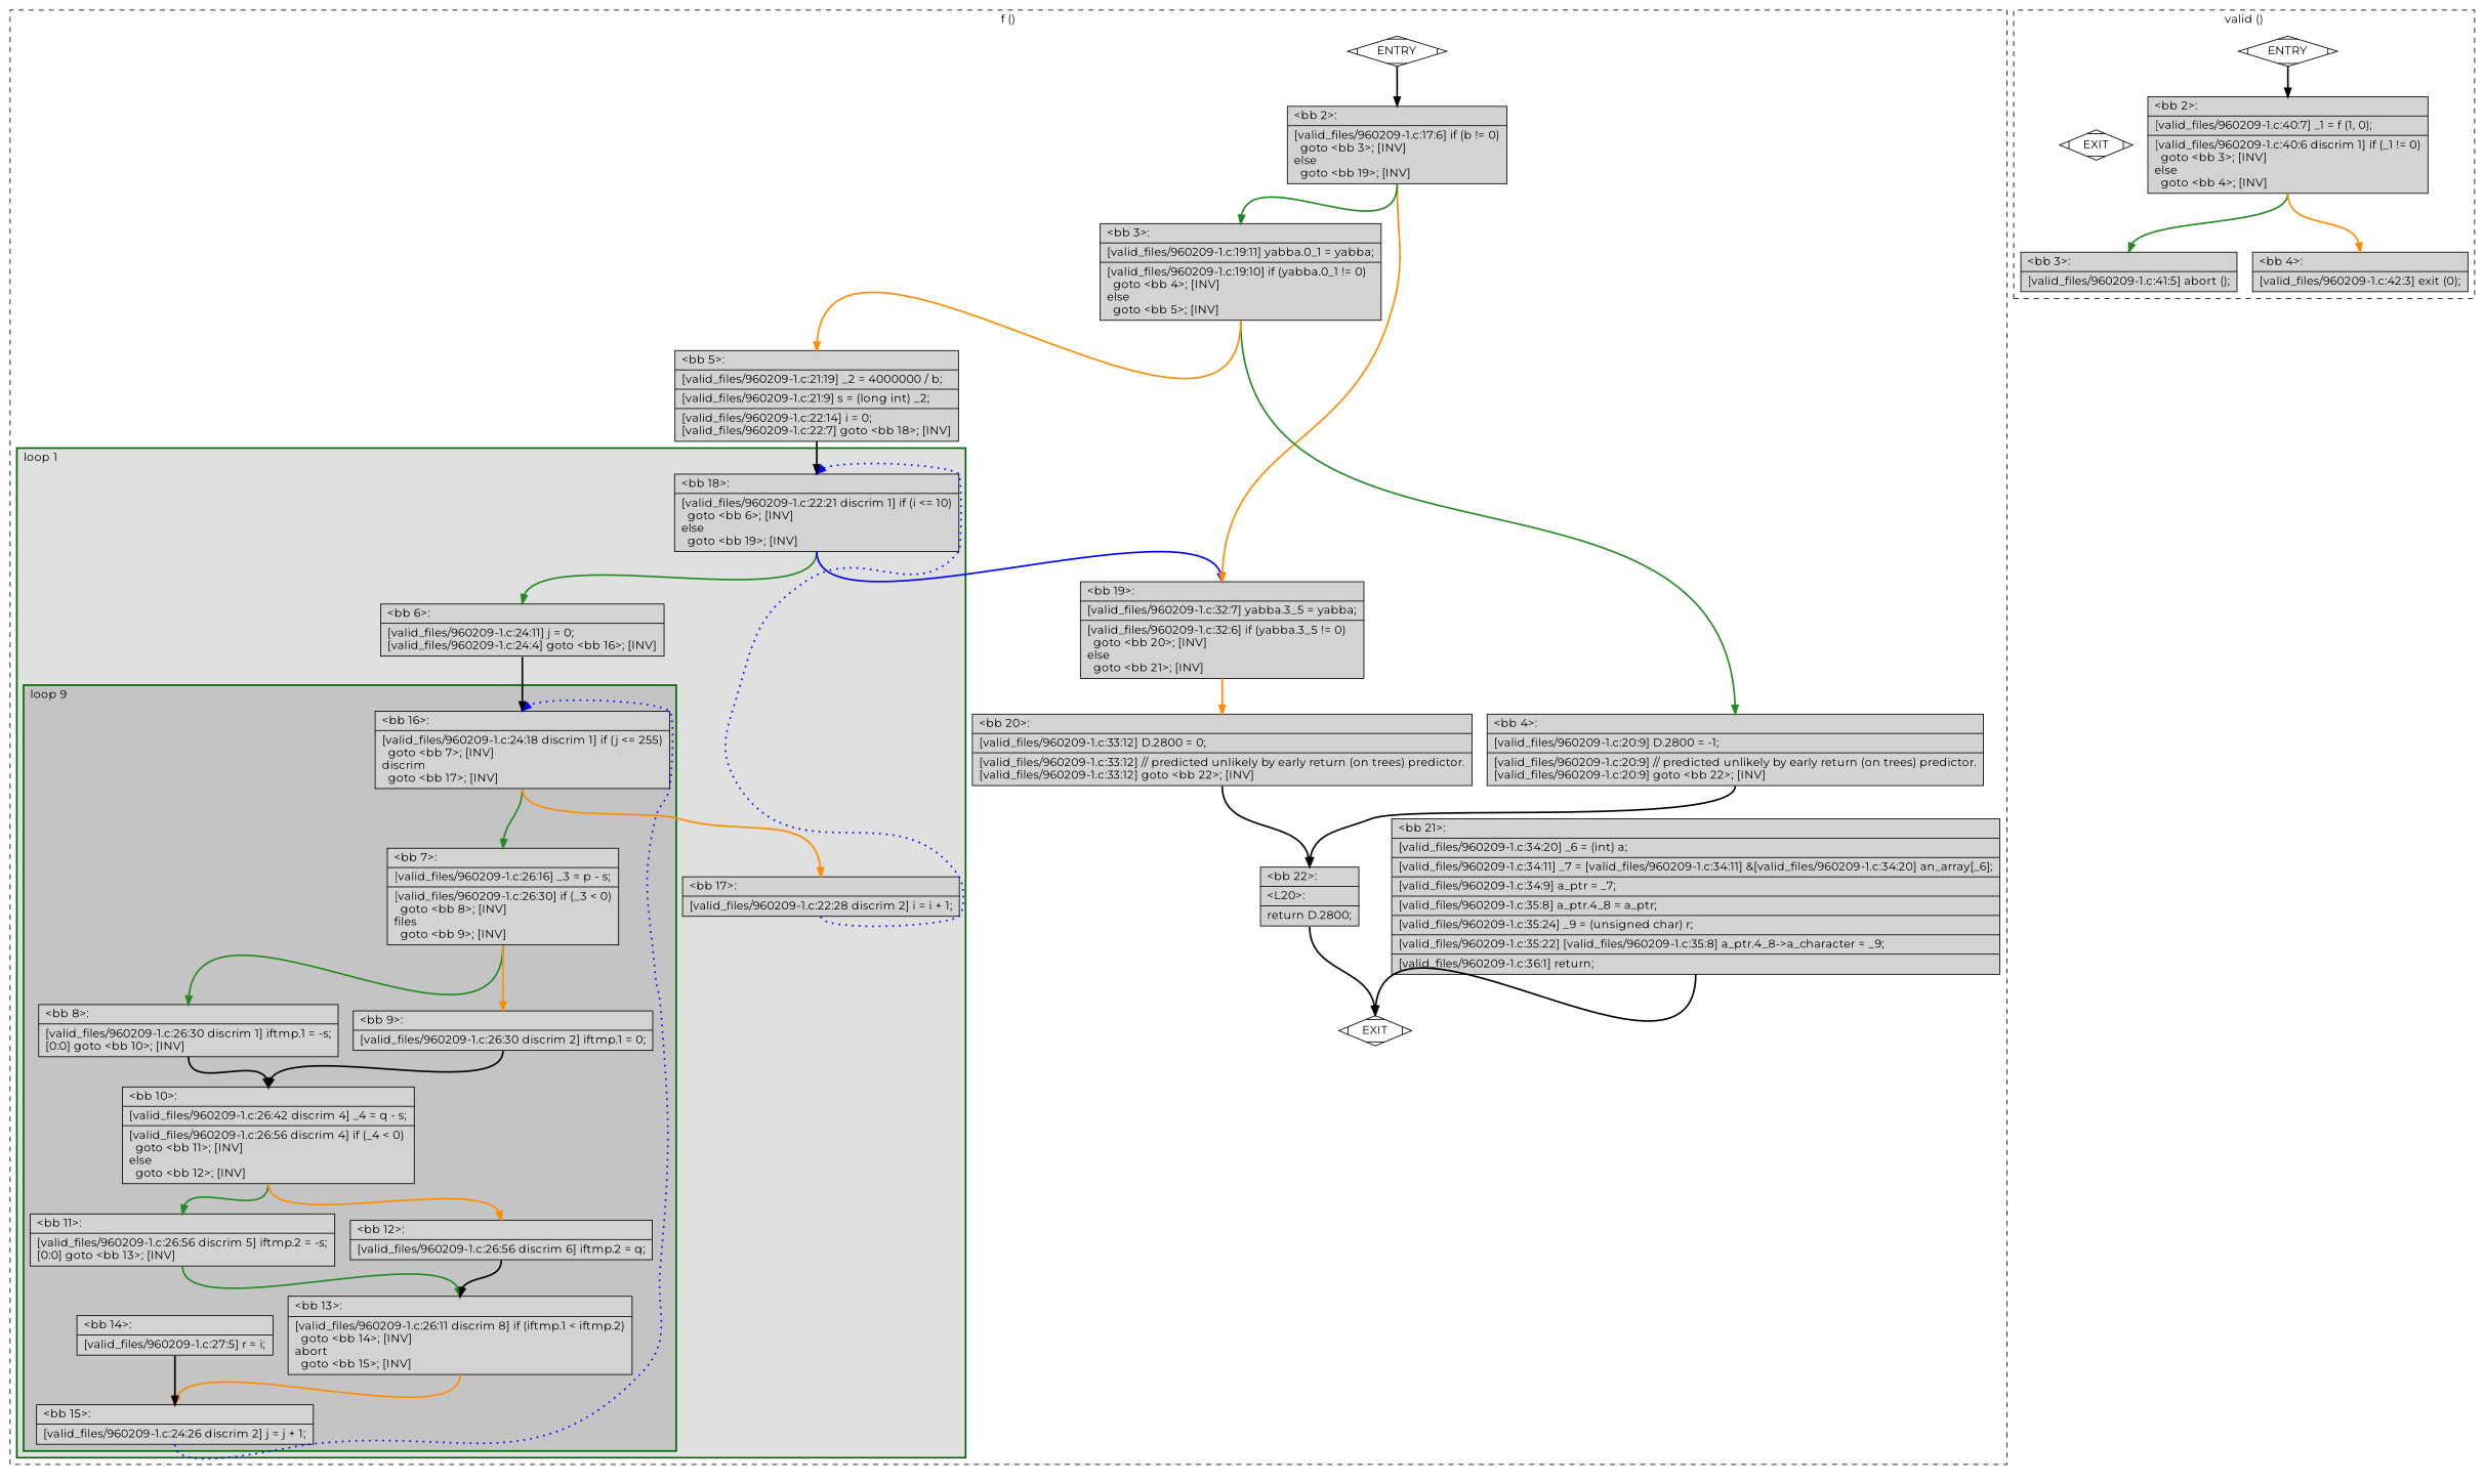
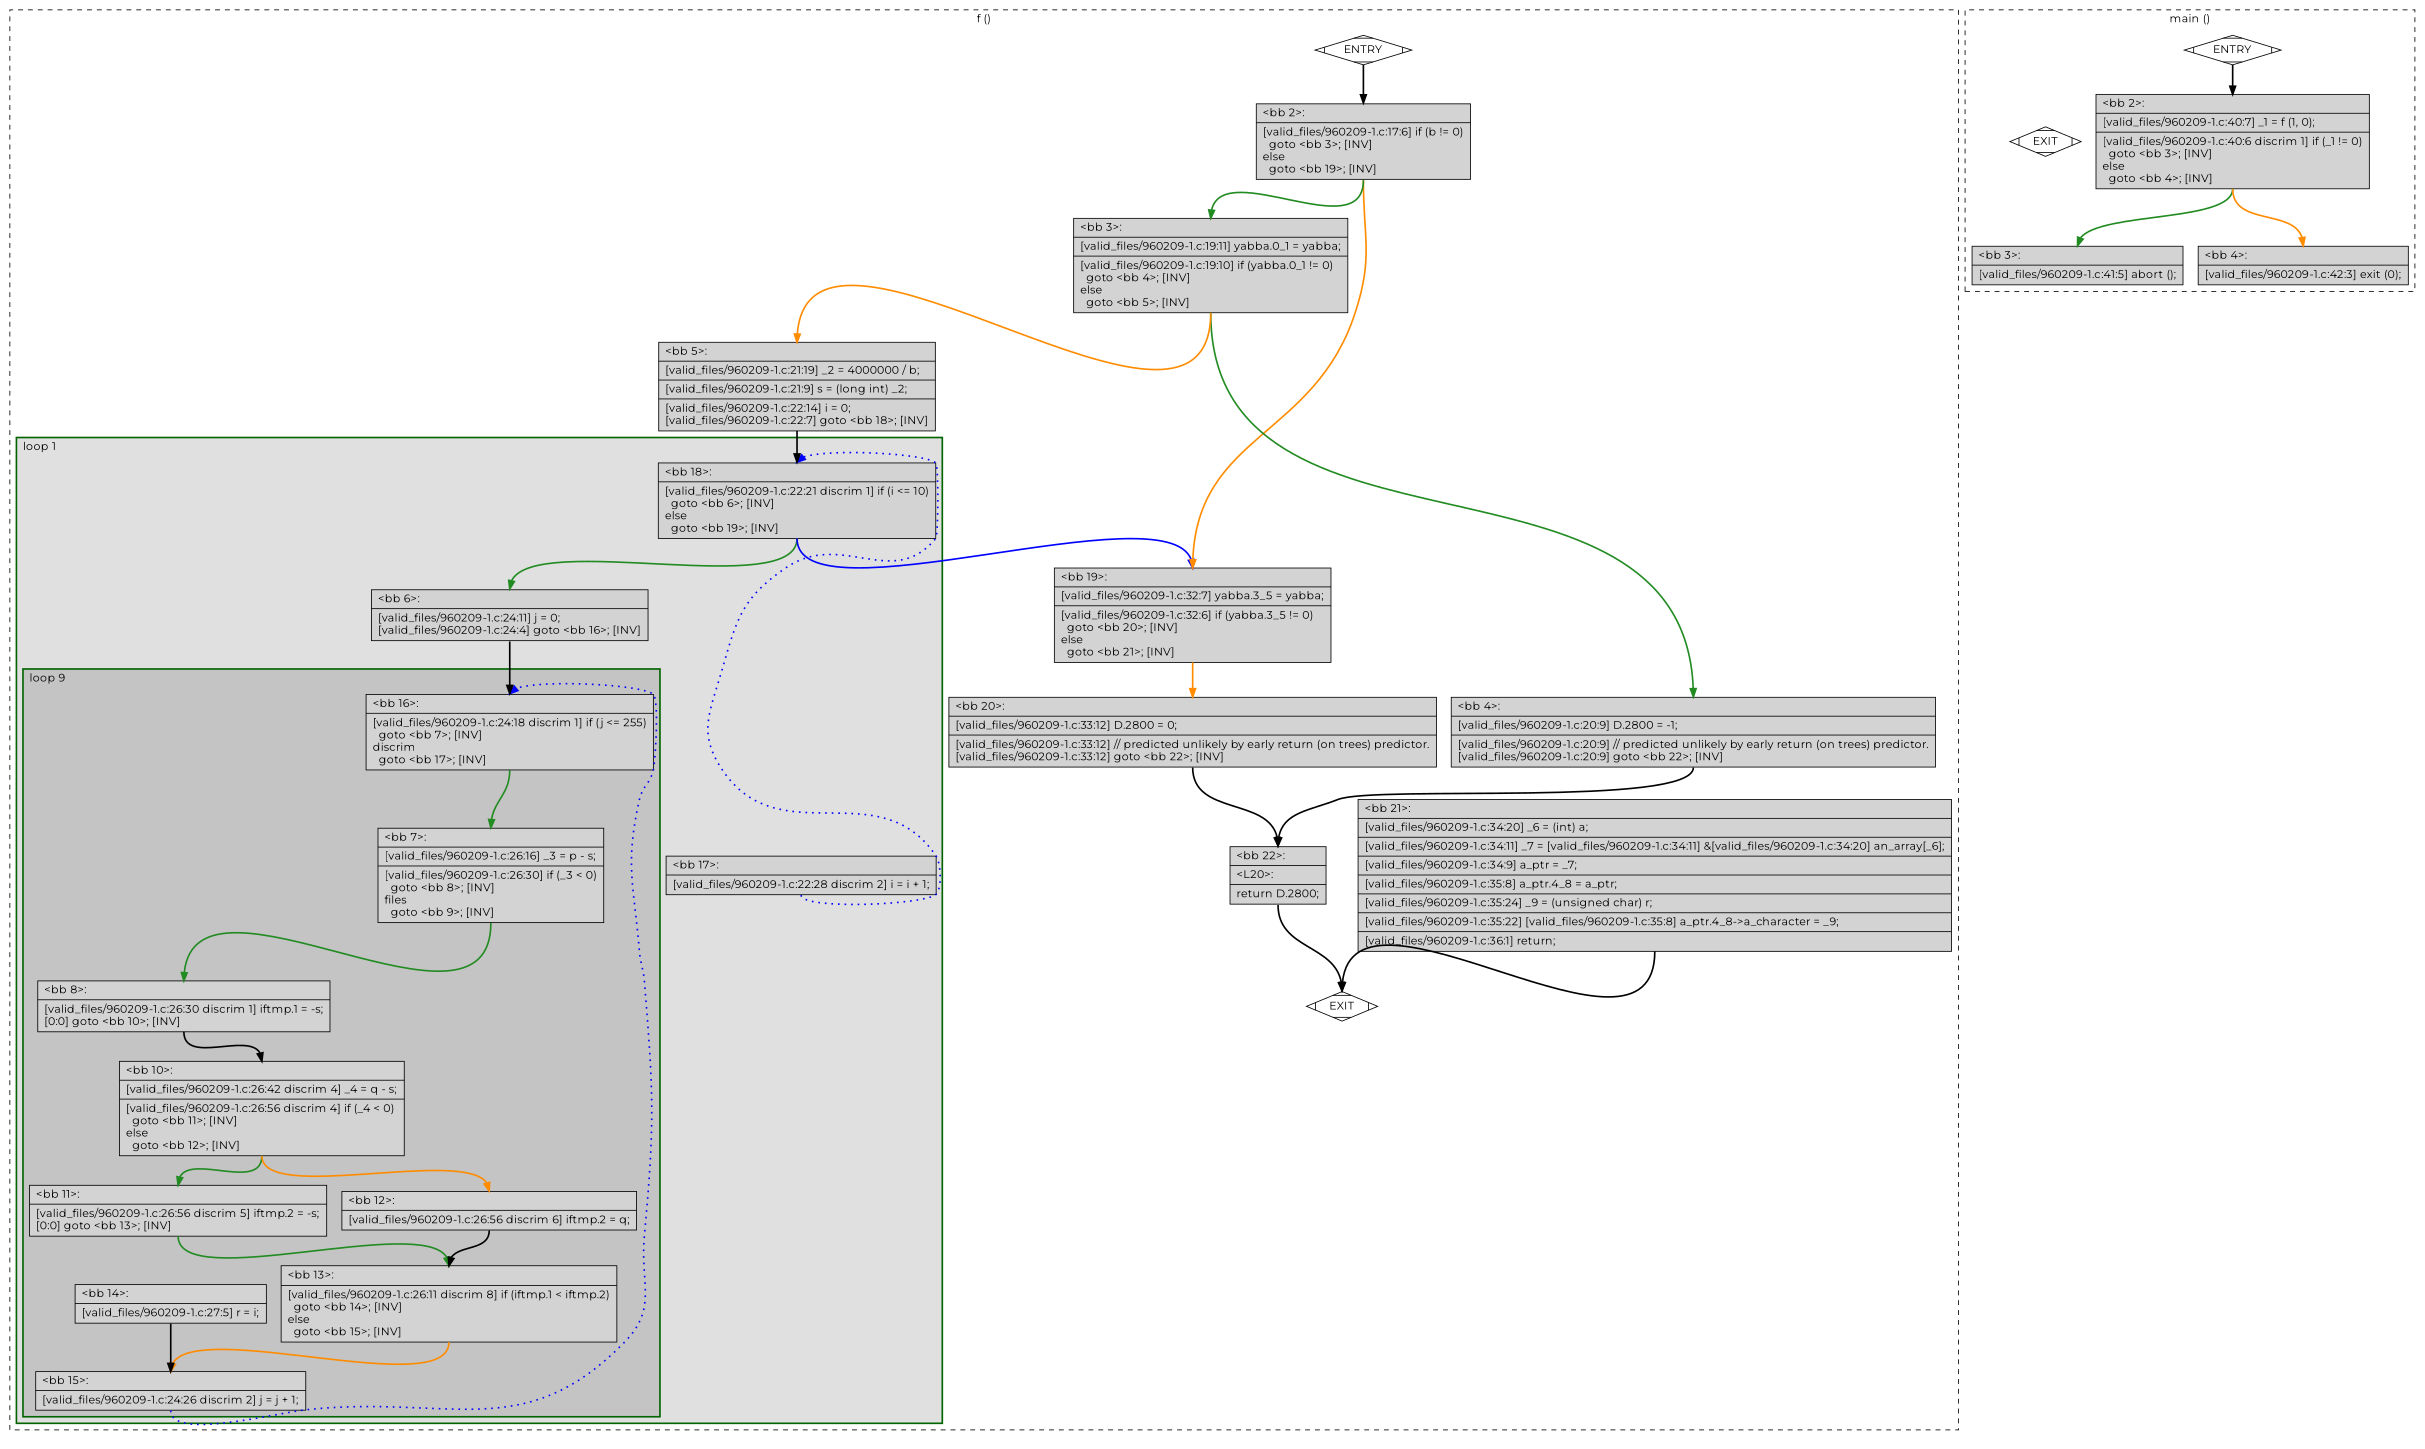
  digraph {
    fontname=Montserrat
    node [fillcolor=lightgrey fontname=Montserrat shape=record style=filled]
    edge [color=black constraint=true fontname=Montserrat headport=n style="solid,bold" tailport=s weight=10]
    n1 [label="{\<bb\ 16\>:\l|[valid_files/960209-1.c:24:18\ discrim\ 1]\ if\ (j\ \<=\ 255)\l\ \ goto\ \<bb\ 7\>;\ [INV]\ldiscrim\l\ \ goto\ \<bb\ 17\>;\ [INV]\l}"]
    n2 [label="{\<bb\ 7\>:\l|[valid_files/960209-1.c:26:16]\ _3\ =\ p\ -\ s;\l|[valid_files/960209-1.c:26:30]\ if\ (_3\ \<\ 0)\l\ \ goto\ \<bb\ 8\>;\ [INV]\lfiles\l\ \ goto\ \<bb\ 9\>;\ [INV]\l}"]
    n3 [label="{\<bb\ 8\>:\l|[valid_files/960209-1.c:26:30\ discrim\ 1]\ iftmp.1\ =\ -s;\l[0:0]\ goto\ \<bb\ 10\>;\ [INV]\l}"]
-   n4 [label="{\<bb\ 9\>:\l|[valid_files/960209-1.c:26:30\ discrim\ 2]\ iftmp.1\ =\ 0;\l}"]
    n5 [label="{\<bb\ 10\>:\l|[valid_files/960209-1.c:26:42\ discrim\ 4]\ _4\ =\ q\ -\ s;\l|[valid_files/960209-1.c:26:56\ discrim\ 4]\ if\ (_4\ \<\ 0)\l\ \ goto\ \<bb\ 11\>;\ [INV]\lelse\l\ \ goto\ \<bb\ 12\>;\ [INV]\l}"]
    n6 [label="{\<bb\ 11\>:\l|[valid_files/960209-1.c:26:56\ discrim\ 5]\ iftmp.2\ =\ -s;\l[0:0]\ goto\ \<bb\ 13\>;\ [INV]\l}"]
    n7 [label="{\<bb\ 12\>:\l|[valid_files/960209-1.c:26:56\ discrim\ 6]\ iftmp.2\ =\ q;\l}"]
-   n8 [label="{\<bb\ 13\>:\l|[valid_files/960209-1.c:26:11\ discrim\ 8]\ if\ (iftmp.1\ \<\ iftmp.2)\l\ \ goto\ \<bb\ 14\>;\ [INV]\labort\l\ \ goto\ \<bb\ 15\>;\ [INV]\l}"]
+   n8 [label="{\<bb\ 13\>:\l|[valid_files/960209-1.c:26:11\ discrim\ 8]\ if\ (iftmp.1\ \<\ iftmp.2)\l\ \ goto\ \<bb\ 14\>;\ [INV]\lelse\l\ \ goto\ \<bb\ 15\>;\ [INV]\l}"]
    n9 [label="{\<bb\ 14\>:\l|[valid_files/960209-1.c:27:5]\ r\ =\ i;\l}"]
    n10 [label="{\<bb\ 15\>:\l|[valid_files/960209-1.c:24:26\ discrim\ 2]\ j\ =\ j\ +\ 1;\l}"]
    n11 [label="{\<bb\ 18\>:\l|[valid_files/960209-1.c:22:21\ discrim\ 1]\ if\ (i\ \<=\ 10)\l\ \ goto\ \<bb\ 6\>;\ [INV]\lelse\l\ \ goto\ \<bb\ 19\>;\ [INV]\l}"]
    n12 [label="{\<bb\ 6\>:\l|[valid_files/960209-1.c:24:11]\ j\ =\ 0;\l[valid_files/960209-1.c:24:4]\ goto\ \<bb\ 16\>;\ [INV]\l}"]
    n13 [label="{\<bb\ 17\>:\l|[valid_files/960209-1.c:22:28\ discrim\ 2]\ i\ =\ i\ +\ 1;\l}"]
    n14 [label="{\<bb\ 19\>:\l|[valid_files/960209-1.c:32:7]\ yabba.3_5\ =\ yabba;\l|[valid_files/960209-1.c:32:6]\ if\ (yabba.3_5\ !=\ 0)\l\ \ goto\ \<bb\ 20\>;\ [INV]\lelse\l\ \ goto\ \<bb\ 21\>;\ [INV]\l}"]
    n15 [fillcolor=white label=ENTRY shape=Mdiamond]
    n16 [fillcolor=white label=EXIT shape=Mdiamond]
    n17 [label="{\<bb\ 2\>:\l|[valid_files/960209-1.c:17:6]\ if\ (b\ !=\ 0)\l\ \ goto\ \<bb\ 3\>;\ [INV]\lelse\l\ \ goto\ \<bb\ 19\>;\ [INV]\l}"]
    n18 [label="{\<bb\ 3\>:\l|[valid_files/960209-1.c:19:11]\ yabba.0_1\ =\ yabba;\l|[valid_files/960209-1.c:19:10]\ if\ (yabba.0_1\ !=\ 0)\l\ \ goto\ \<bb\ 4\>;\ [INV]\lelse\l\ \ goto\ \<bb\ 5\>;\ [INV]\l}"]
    n19 [label="{\<bb\ 4\>:\l|[valid_files/960209-1.c:20:9]\ D.2800\ =\ -1;\l|[valid_files/960209-1.c:20:9]\ //\ predicted\ unlikely\ by\ early\ return\ (on\ trees)\ predictor.\l[valid_files/960209-1.c:20:9]\ goto\ \<bb\ 22\>;\ [INV]\l}"]
    n20 [label="{\<bb\ 5\>:\l|[valid_files/960209-1.c:21:19]\ _2\ =\ 4000000\ /\ b;\l|[valid_files/960209-1.c:21:9]\ s\ =\ (long\ int)\ _2;\l|[valid_files/960209-1.c:22:14]\ i\ =\ 0;\l[valid_files/960209-1.c:22:7]\ goto\ \<bb\ 18\>;\ [INV]\l}"]
    n21 [label="{\<bb\ 22\>:\l|\<L20\>:\l|return\ D.2800;\l}"]
    n22 [label="{\<bb\ 20\>:\l|[valid_files/960209-1.c:33:12]\ D.2800\ =\ 0;\l|[valid_files/960209-1.c:33:12]\ //\ predicted\ unlikely\ by\ early\ return\ (on\ trees)\ predictor.\l[valid_files/960209-1.c:33:12]\ goto\ \<bb\ 22\>;\ [INV]\l}"]
    n23 [label="{\<bb\ 21\>:\l|[valid_files/960209-1.c:34:20]\ _6\ =\ (int)\ a;\l|[valid_files/960209-1.c:34:11]\ _7\ =\ [valid_files/960209-1.c:34:11]\ &[valid_files/960209-1.c:34:20]\ an_array[_6];\l|[valid_files/960209-1.c:34:9]\ a_ptr\ =\ _7;\l|[valid_files/960209-1.c:35:8]\ a_ptr.4_8\ =\ a_ptr;\l|[valid_files/960209-1.c:35:24]\ _9\ =\ (unsigned\ char)\ r;\l|[valid_files/960209-1.c:35:22]\ [valid_files/960209-1.c:35:8]\ a_ptr.4_8-\>a_character\ =\ _9;\l|[valid_files/960209-1.c:36:1]\ return;\l}"]
    n24 [fillcolor=white label=ENTRY shape=Mdiamond]
    n25 [fillcolor=white label=EXIT shape=Mdiamond]
    n26 [label="{\<bb\ 2\>:\l|[valid_files/960209-1.c:40:7]\ _1\ =\ f\ (1,\ 0);\l|[valid_files/960209-1.c:40:6\ discrim\ 1]\ if\ (_1\ !=\ 0)\l\ \ goto\ \<bb\ 3\>;\ [INV]\lelse\l\ \ goto\ \<bb\ 4\>;\ [INV]\l}"]
    n27 [label="{\<bb\ 3\>:\l|[valid_files/960209-1.c:41:5]\ abort\ ();\l}"]
    n28 [label="{\<bb\ 4\>:\l|[valid_files/960209-1.c:42:3]\ exit\ (0);\l}"]
    subgraph cluster_1 {
      color=black
      label="f ()"
      style=dashed
      n14
      n15
      n16
      n17
      n18
      n19
      n20
      n21
      n22
      n23
      subgraph cluster_2 {
        color=darkgreen
        fillcolor=grey88
        label="loop 1"
        labeljust=l
        penwidth=2
        style=filled
        n11
        n12
        n13
        subgraph cluster_3 {
          color=darkgreen
          fillcolor=grey77
          label="loop 9"
          labeljust=l
          penwidth=2
          style=filled
          n1
          n2
          n3
-         n4
          n5
          n6
          n7
          n8
          n9
          n10
        }
      }
    }
    subgraph cluster_4 {
      color=black
-     label="valid ()"
+     label="main ()"
      style=dashed
      n24
      n25
      n26
      n27
      n28
    }
    n1 -> n2 [color=forestgreen]
-   n1 -> n13 [color=darkorange]
    n2 -> n3 [color=forestgreen]
-   n2 -> n4 [color=darkorange]
    n3 -> n5 [weight=100]
-   n4 -> n5 [weight=100]
    n5 -> n6 [color=forestgreen]
    n5 -> n7 [color=darkorange]
    n6 -> n8 [color=forestgreen weight=100]
    n7 -> n8 [weight=100]
    n8 -> n10 [color=darkorange]
    n9 -> n10 [weight=100]
    n10 -> n1 [color=blue constraint=false style="dotted,bold"]
    n11 -> n12 [color=forestgreen]
    n11 -> n14 [color=blue]
    n12 -> n1 [weight=100]
    n13 -> n11 [color=blue constraint=false style="dotted,bold"]
    n14 -> n22 [color=darkorange]
    n15 -> n16 [style=invis color="" weight=""]
    n15 -> n17 [weight=100]
    n17 -> n14 [color=darkorange]
    n17 -> n18 [color=forestgreen]
    n18 -> n19 [color=forestgreen]
    n18 -> n20 [color=darkorange]
    n19 -> n21 [weight=100]
    n20 -> n11 [weight=100]
    n21 -> n16
    n22 -> n21 [weight=100]
    n23 -> n16
    n24 -> n25 [style=invis color="" weight=""]
    n24 -> n26 [weight=100]
    n26 -> n27 [color=forestgreen]
    n26 -> n28 [color=darkorange]
  }
